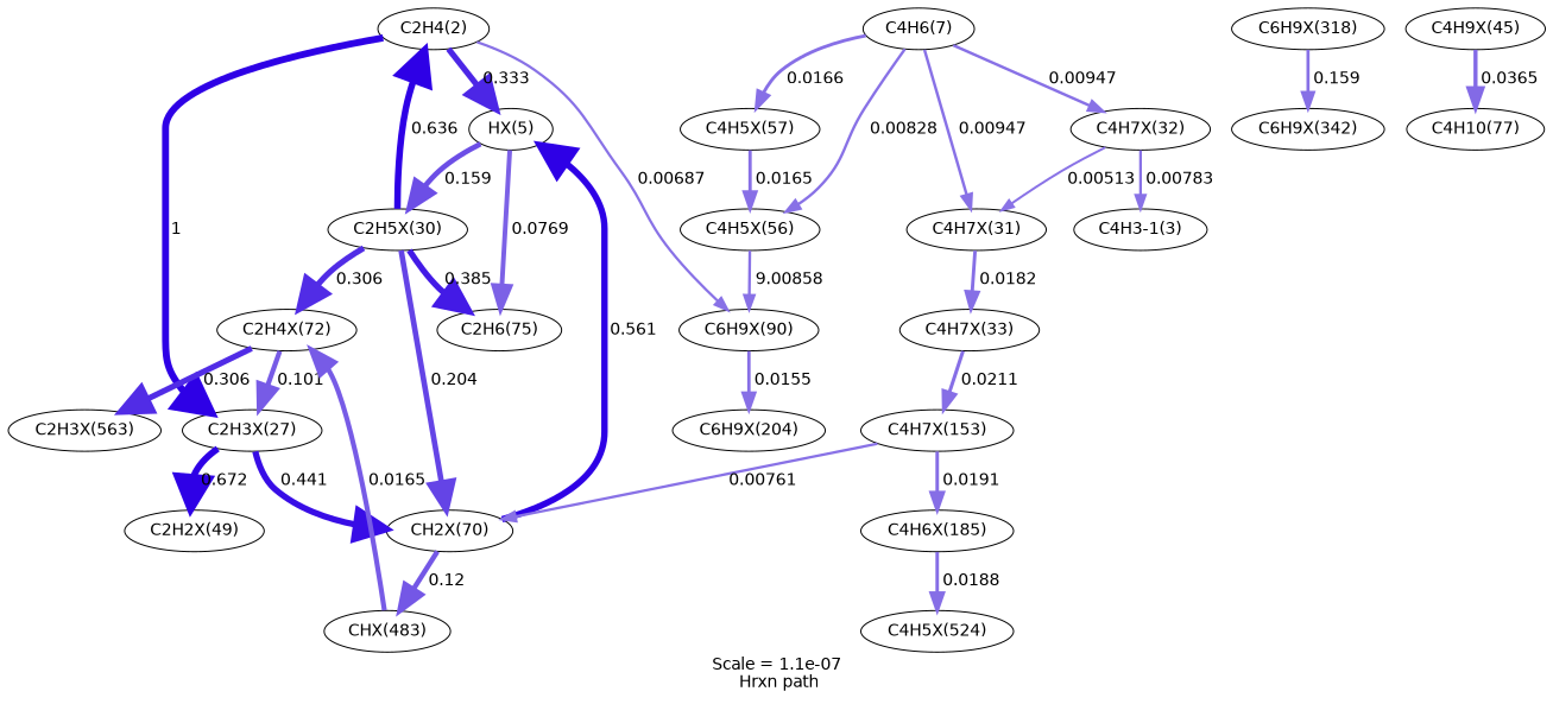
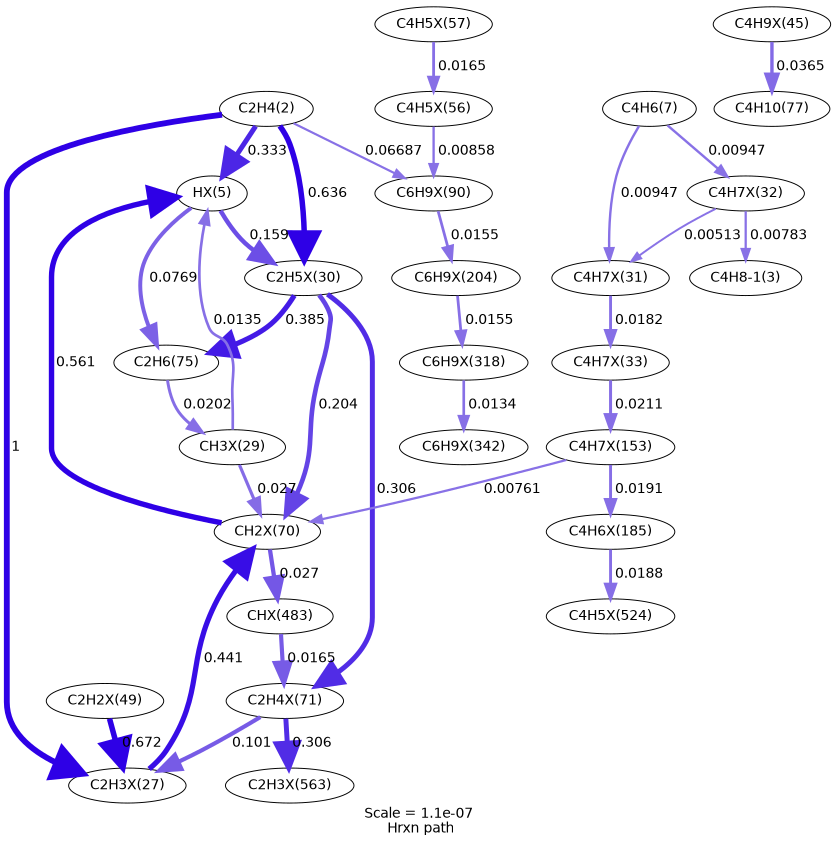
  digraph {
    fontname=Helvetica
    label="Scale = 1.1e-07\l Hrxn path"
    node [fontname=Helvetica]
    edge [arrowsize=2.55 color="0.7, 0.508, 0.9" fontname=Helvetica style="setlinewidth(2.85)"]
    n1 [label="C2H4(2)"]
    n2 [label="HX(5)"]
    n3 [label="C2H3X(27)"]
    n4 [label="C2H5X(30)"]
    n5 [label="C6H9X(90)"]
    n6 [label="C2H6(75)"]
    n7 [label="CH2X(70)"]
    n8 [label="C2H2X(49)"]
-   n9 [label="C2H4X(72)"]
+   n9 [label="C2H4X(71)"]
    n10 [label="C6H9X(204)"]
+   n11 [label="CH3X(29)"]
    n12 [label="CHX(483)"]
    n13 [label="C2H3X(563)"]
    n14 [label="C6H9X(318)"]
    n15 [label="C4H6(7)"]
    n16 [label="C4H5X(57)"]
    n17 [label="C4H5X(56)"]
    n18 [label="C4H7X(32)"]
    n19 [label="C4H7X(31)"]
-   n20 [label="C4H3-1(3)"]
+   n20 [label="C4H8-1(3)"]
    n21 [label="C4H7X(33)"]
    n22 [label="C4H7X(153)"]
    n23 [label="C4H6X(185)"]
    n24 [label="C4H5X(524)"]
    n25 [label="C6H9X(342)"]
    n26 [label="C4H9X(45)"]
    n27 [label="C4H10(77)"]
    n1 -> n2 [arrowsize=2.59 color="0.7, 0.833, 0.9" label=" 0.333" style="setlinewidth(5.17)"]
    n1 -> n3 [arrowsize=3 color="0.7, 1.5, 0.9" label=" 1" style="setlinewidth(6)"]
-   n4 -> n1 [arrowsize=2.83 color="0.7, 1.14, 0.9" label=" 0.636" style="setlinewidth(5.66)"]
-   n1 -> n5 [arrowsize=1.12 color="0.7, 0.507, 0.9" label=" 0.00687" style="setlinewidth(2.24)"]
+   n1 -> n4 [arrowsize=2.83 color="0.7, 1.14, 0.9" label=" 0.636" style="setlinewidth(5.66)"]
+   n1 -> n5 [arrowsize=1.12 color="0.7, 0.507, 0.9" label=" 0.06687" style="setlinewidth(2.24)"]
    n2 -> n4 [arrowsize=2.31 color="0.7, 0.659, 0.9" label=" 0.159" style="setlinewidth(4.61)"]
    n2 -> n6 [arrowsize=2.03 color="0.7, 0.577, 0.9" label=" 0.0769" style="setlinewidth(4.06)"]
    n3 -> n7 [arrowsize=2.69 color="0.7, 0.941, 0.9" label=" 0.441" style="setlinewidth(5.38)"]
-   n3 -> n8 [arrowsize=2.85 color="0.7, 1.17, 0.9" label=" 0.672" style="setlinewidth(5.7)"]
+   n8 -> n3 [arrowsize=2.85 color="0.7, 1.17, 0.9" label=" 0.672" style="setlinewidth(5.7)"]
    n4 -> n6 [arrowsize=2.64 color="0.7, 0.885, 0.9" label=" 0.385" style="setlinewidth(5.28)"]
    n4 -> n7 [arrowsize=2.4 color="0.7, 0.704, 0.9" label=" 0.204" style="setlinewidth(4.8)"]
    n4 -> n9 [color="0.7, 0.806, 0.9" label=" 0.306" style="setlinewidth(5.11)"]
    n5 -> n10 [arrowsize=1.43 color="0.7, 0.515, 0.9" label=" 0.0155"]
+   n6 -> n11 [arrowsize=1.53 color="0.7, 0.52, 0.9" label=" 0.0202" style="setlinewidth(3.06)"]
    n7 -> n2 [arrowsize=2.78 color="0.7, 1.06, 0.9" label=" 0.561" style="setlinewidth(5.56)"]
-   n7 -> n12 [arrowsize=2.2 color="0.7, 0.62, 0.9" label=" 0.12" style="setlinewidth(4.4)"]
+   n7 -> n12 [arrowsize=2.2 color="0.7, 0.62, 0.9" label=" 0.027" style="setlinewidth(4.4)"]
    n9 -> n3 [arrowsize=2.14 color="0.7, 0.601, 0.9" label=" 0.101" style="setlinewidth(4.27)"]
    n9 -> n13 [color="0.7, 0.806, 0.9" label=" 0.306" style="setlinewidth(5.1)"]
+   n10 -> n14 [arrowsize=1.43 color="0.7, 0.515, 0.9" label=" 0.0155"]
+   n11 -> n2 [arrowsize=1.38 color="0.7, 0.514, 0.9" label=" 0.0135" style="setlinewidth(2.75)"]
+   n11 -> n7 [arrowsize=1.64 color="0.7, 0.527, 0.9" label=" 0.027" style="setlinewidth(3.27)"]
    n12 -> n9 [arrowsize=2.14 color="0.7, 0.602, 0.9" label=" 0.0165" style="setlinewidth(4.28)"]
-   n14 -> n25 [arrowsize=1.37 color="0.7, 0.513, 0.9" label=" 0.159" style="setlinewidth(2.74)"]
-   n15 -> n16 [arrowsize=1.45 color="0.7, 0.517, 0.9" label=" 0.0166" style="setlinewidth(2.9)"]
-   n15 -> n17 [arrowsize=1.19 label=" 0.00828" style="setlinewidth(2.38)"]
+   n14 -> n25 [arrowsize=1.37 color="0.7, 0.513, 0.9" label=" 0.0134" style="setlinewidth(2.74)"]
    n15 -> n18 [arrowsize=1.24 color="0.7, 0.509, 0.9" label=" 0.00947" style="setlinewidth(2.48)"]
    n15 -> n19 [arrowsize=1.24 color="0.7, 0.509, 0.9" label=" 0.00947" style="setlinewidth(2.48)"]
    n16 -> n17 [arrowsize=1.45 color="0.7, 0.517, 0.9" label=" 0.0165" style="setlinewidth(2.9)"]
-   n17 -> n5 [arrowsize=1.2 color="0.7, 0.509, 0.9" label=" 9.00858" style="setlinewidth(2.41)"]
+   n17 -> n5 [arrowsize=1.2 color="0.7, 0.509, 0.9" label=" 0.00858" style="setlinewidth(2.41)"]
    n18 -> n19 [arrowsize=1.01 color="0.7, 0.505, 0.9" label=" 0.00513" style="setlinewidth(2.02)"]
    n18 -> n20 [arrowsize=1.17 label=" 0.00783" style="setlinewidth(2.34)"]
    n19 -> n21 [arrowsize=1.49 color="0.7, 0.518, 0.9" label=" 0.0182" style="setlinewidth(2.98)"]
    n21 -> n22 [arrowsize=1.54 color="0.7, 0.521, 0.9" label=" 0.0211" style="setlinewidth(3.09)"]
    n22 -> n7 [arrowsize=1.16 label=" 0.00761" style="setlinewidth(2.32)"]
    n22 -> n23 [arrowsize=1.51 color="0.7, 0.519, 0.9" label=" 0.0191" style="setlinewidth(3.01)"]
    n23 -> n24 [arrowsize=1.5 color="0.7, 0.519, 0.9" label=" 0.0188" style="setlinewidth(3)"]
    n26 -> n27 [arrowsize=1.75 color="0.7, 0.537, 0.9" label=" 0.0365" style="setlinewidth(3.5)"]
  }
